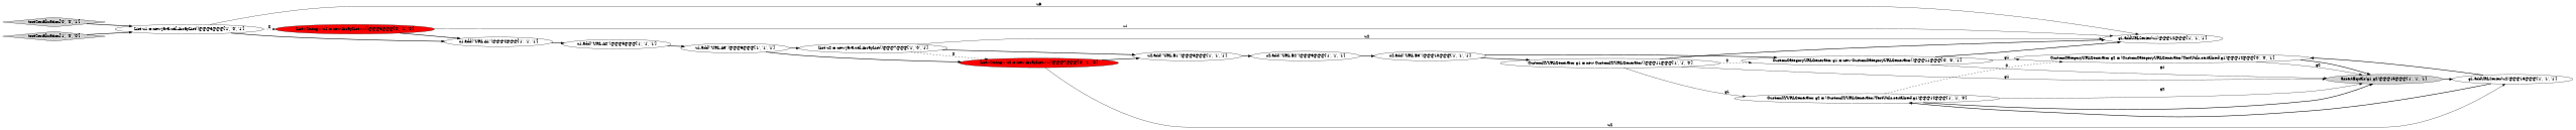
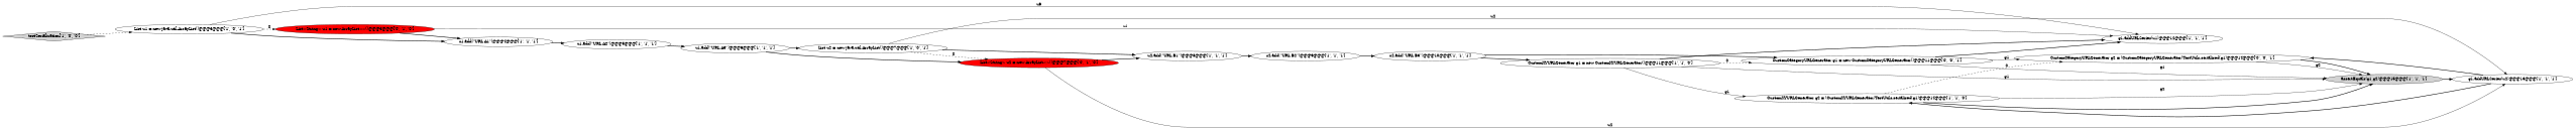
  digraph {
    rankdir=LR
    node [fillcolor=white shape=ellipse style=filled]
    edge [style=bold]
    n1 [fillcolor=red label="List<String> u2 = new ArrayList<>()@@@7@@@['0', '1', '0']"]
    n2 [label="u2.add(\"URL B1\")@@@8@@@['1', '1', '1']"]
    n3 [label="g1.addURLSeries(u2)@@@13@@@['1', '1', '1']"]
    n4 [label="u2.add(\"URL B2\")@@@9@@@['1', '1', '1']"]
    n5 [label="CustomXYURLGenerator g2 = (CustomXYURLGenerator)TestUtils.serialised(g1)@@@14@@@['1', '1', '0']"]
    n6 [label="CustomCategoryURLGenerator g2 = (CustomCategoryURLGenerator)TestUtils.serialised(g1)@@@14@@@['0', '0', '1']"]
    n7 [fillcolor=red label="List<String> u1 = new ArrayList<>()@@@3@@@['0', '1', '0']"]
    n8 [label="u1.add(\"URL A1\")@@@4@@@['1', '1', '1']"]
    n9 [label="g1.addURLSeries(u1)@@@12@@@['1', '1', '1']"]
    n10 [label="u2.add(\"URL B3\")@@@10@@@['1', '1', '1']"]
    n11 [label="CustomXYURLGenerator g1 = new CustomXYURLGenerator()@@@11@@@['1', '1', '0']"]
    n12 [label="CustomCategoryURLGenerator g1 = new CustomCategoryURLGenerator()@@@11@@@['0', '0', '1']"]
    n13 [fillcolor=lightgray label="assertEquals(g1,g2)@@@15@@@['1', '1', '1']"]
-   n14 [fillcolor=lightgray label="testSerialization['0', '0', '1']" shape=diamond]
    n15 [label="List u1 = new java.util.ArrayList()@@@3@@@['1', '0', '1']"]
    n16 [label="u1.add(\"URL A2\")@@@5@@@['1', '1', '1']"]
    n17 [fillcolor=lightgray label="testSerialization['1', '0', '0']" shape=diamond]
    n18 [label="u1.add(\"URL A3\")@@@6@@@['1', '1', '1']"]
    n19 [label="List u2 = new java.util.ArrayList()@@@7@@@['1', '0', '1']"]
    n1 -> n2
    n1 -> n3 [label=u2 style=solid]
    n2 -> n4
    n3 -> n5
    n3 -> n6
    n4 -> n10
    n5 -> n6 [label=0 style=dashed]
    n5 -> n13
    n5 -> n13 [label=g2 style=solid]
    n6 -> n13 [label=g2 style=solid]
    n6 -> n13
    n7 -> n8
    n7 -> n9 [label=u1 style=solid]
    n8 -> n16
    n10 -> n11
    n10 -> n12
    n11 -> n5 [label=g1 style=solid]
    n11 -> n9
    n11 -> n12 [label=0 style=dashed]
    n11 -> n13 [label=g1 style=solid]
    n12 -> n6 [label=g1 style=solid]
    n12 -> n9
    n12 -> n13 [label=g1 style=solid]
    n13 -> n3
-   n14 -> n15
    n15 -> n7 [label=0 style=dashed]
    n15 -> n8
    n15 -> n9 [label=u6 style=solid]
    n16 -> n18
-   n17 -> n15
+   n17 -> n15 [style=dashed]
    n18 -> n1
    n18 -> n19
    n19 -> n1 [label=0 style=dashed]
    n19 -> n2
-   n19 -> n9 [label=u2 style=solid]
+   n19 -> n3 [label=u2 style=solid]
  }
